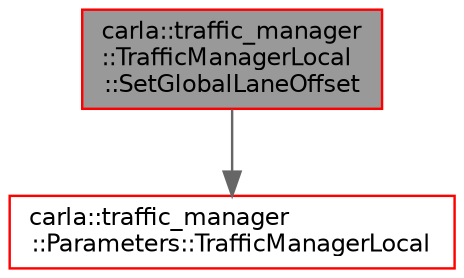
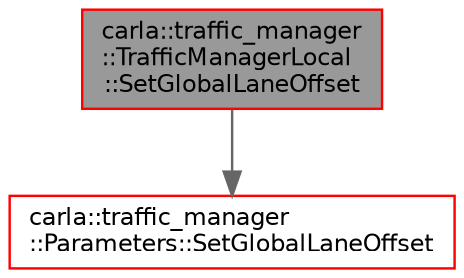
  digraph {
    rankdir=TB
    node [color=red fontname=Helvetica fontsize=10 shape=box style=filled]
    n1 [fillcolor=grey60 fontcolor=black height=0.2 label="carla::traffic_manager\l::TrafficManagerLocal\l::SetGlobalLaneOffset" width=0.4]
-   n2 [fillcolor=white height=0.2 label="carla::traffic_manager\l::Parameters::TrafficManagerLocal" width=0.4]
+   n2 [fillcolor=white height=0.2 label="carla::traffic_manager\l::Parameters::SetGlobalLaneOffset" width=0.4]
    n1 -> n2 [color=gray40 fontname=Helvetica fontsize=10 labelfontname=Helvetica labelfontsize=10 style=solid arrowhead=normal]
  }
